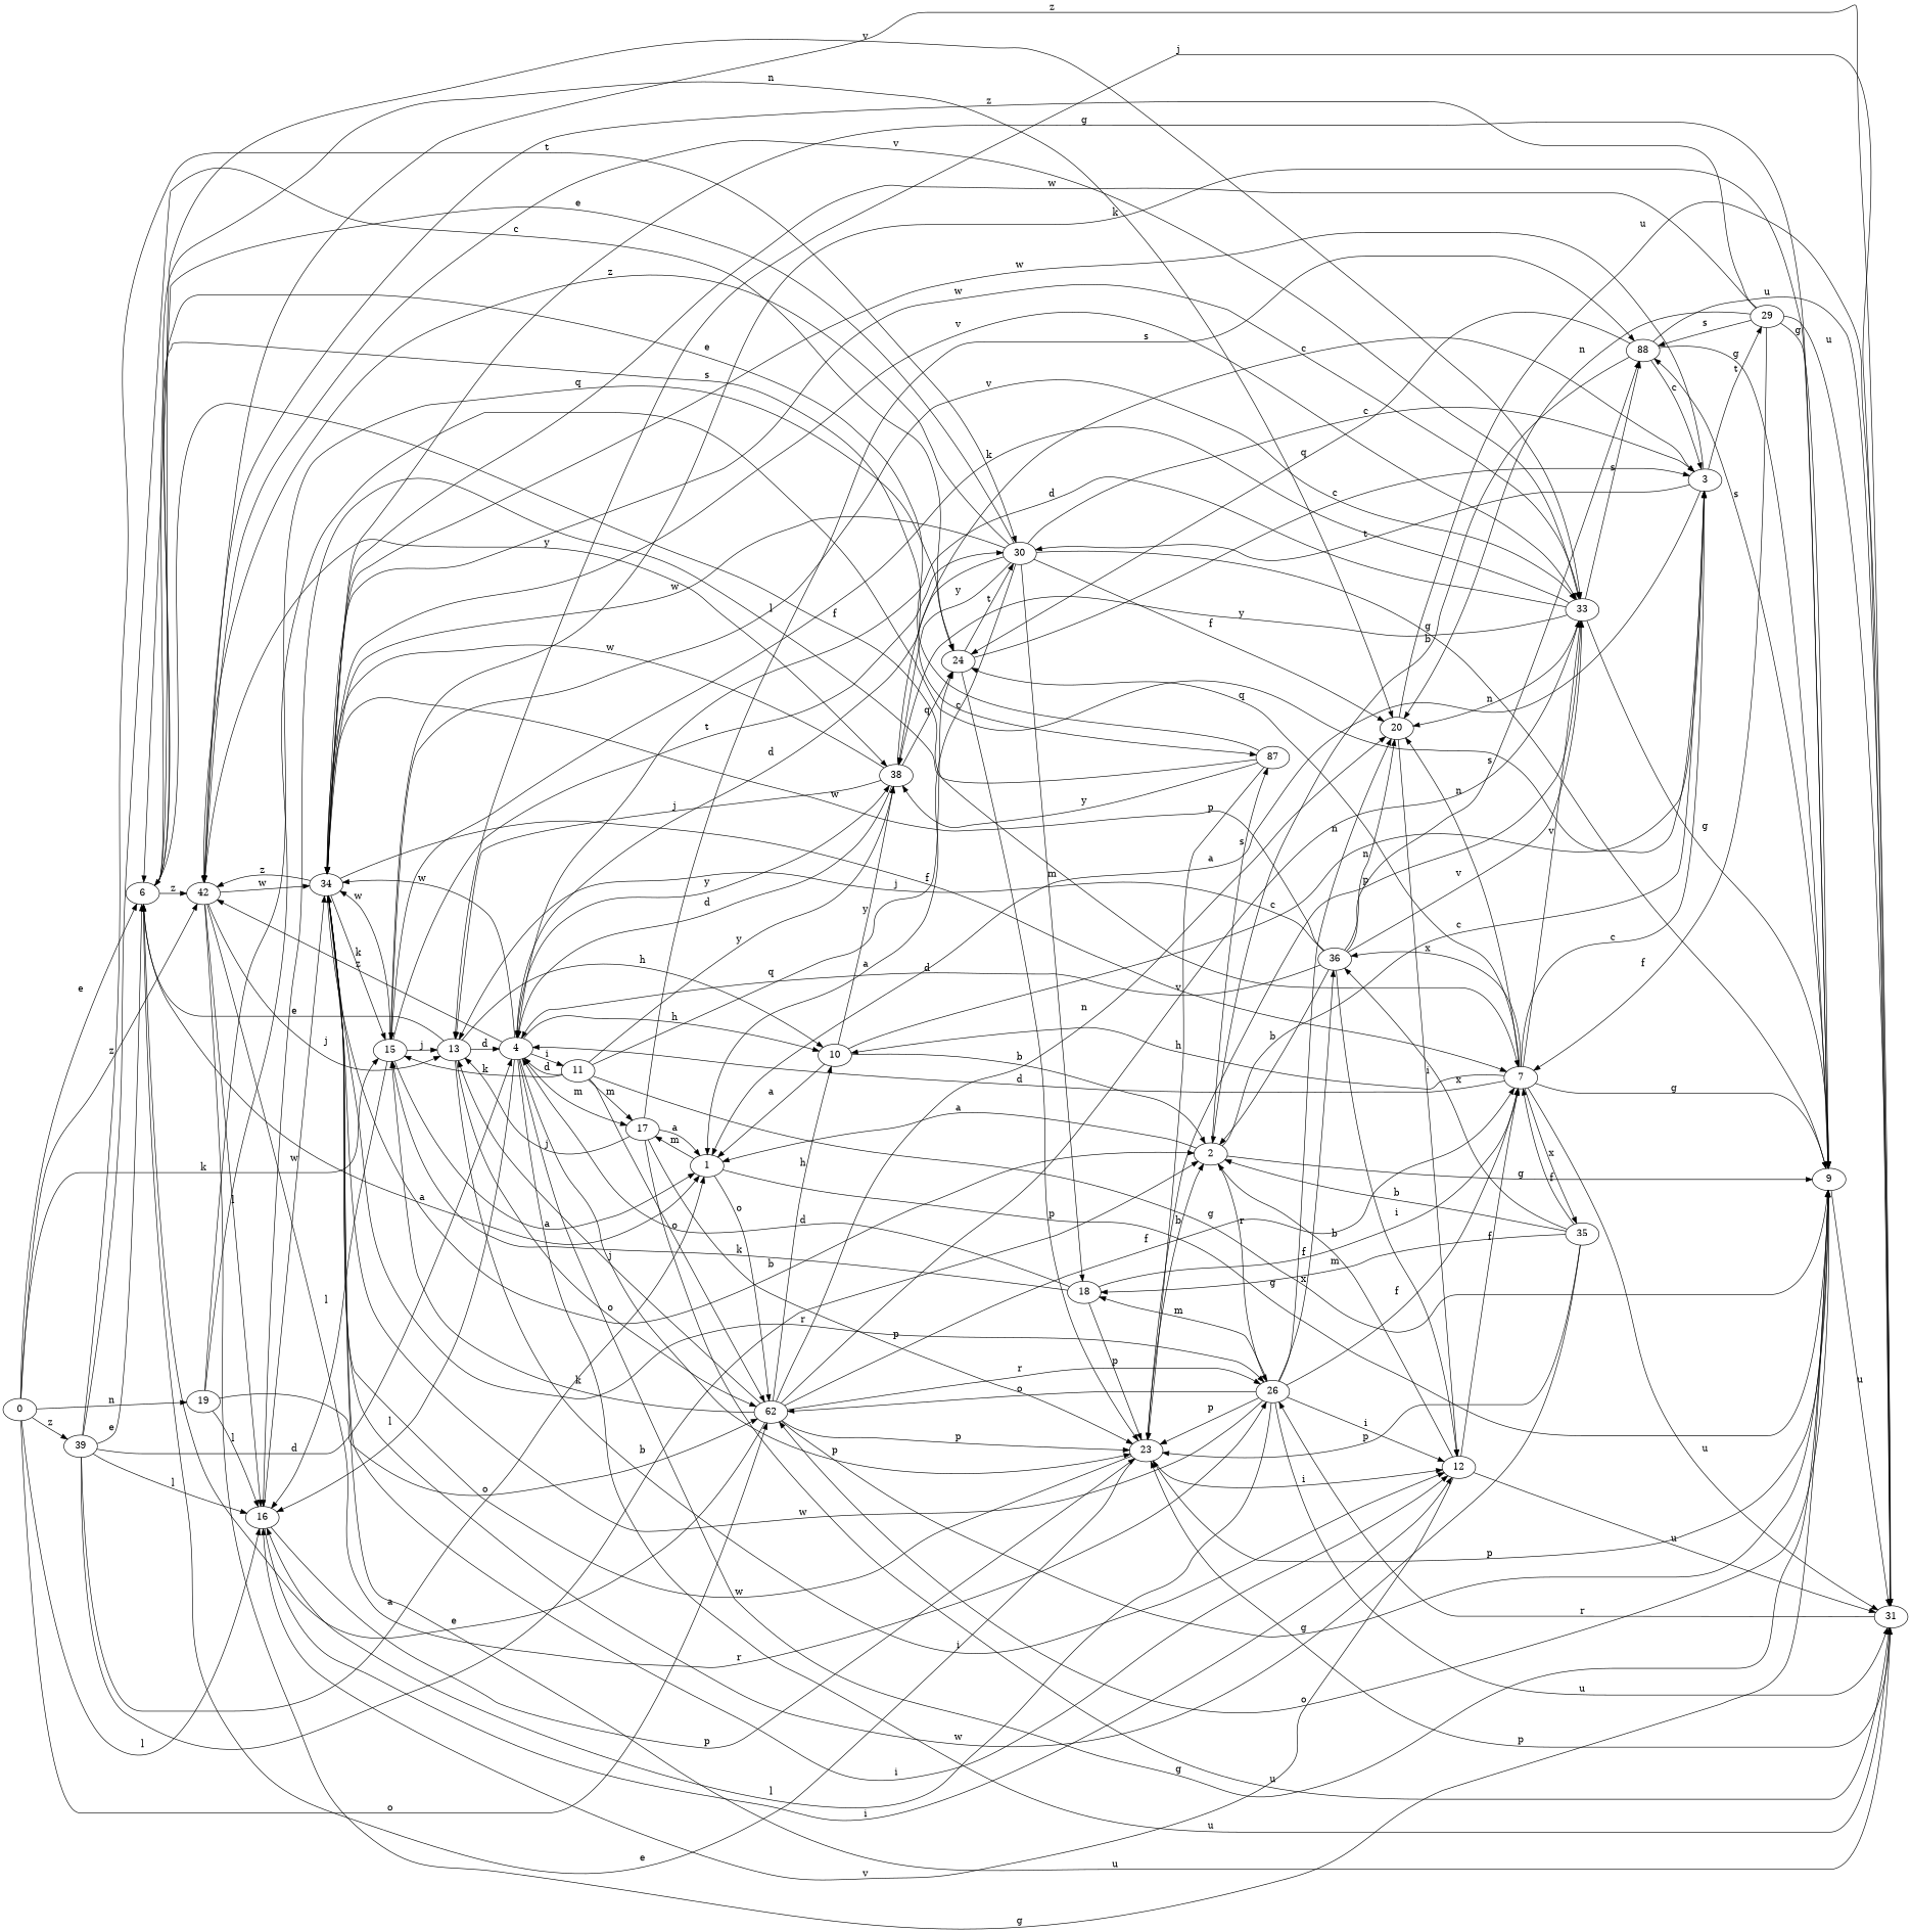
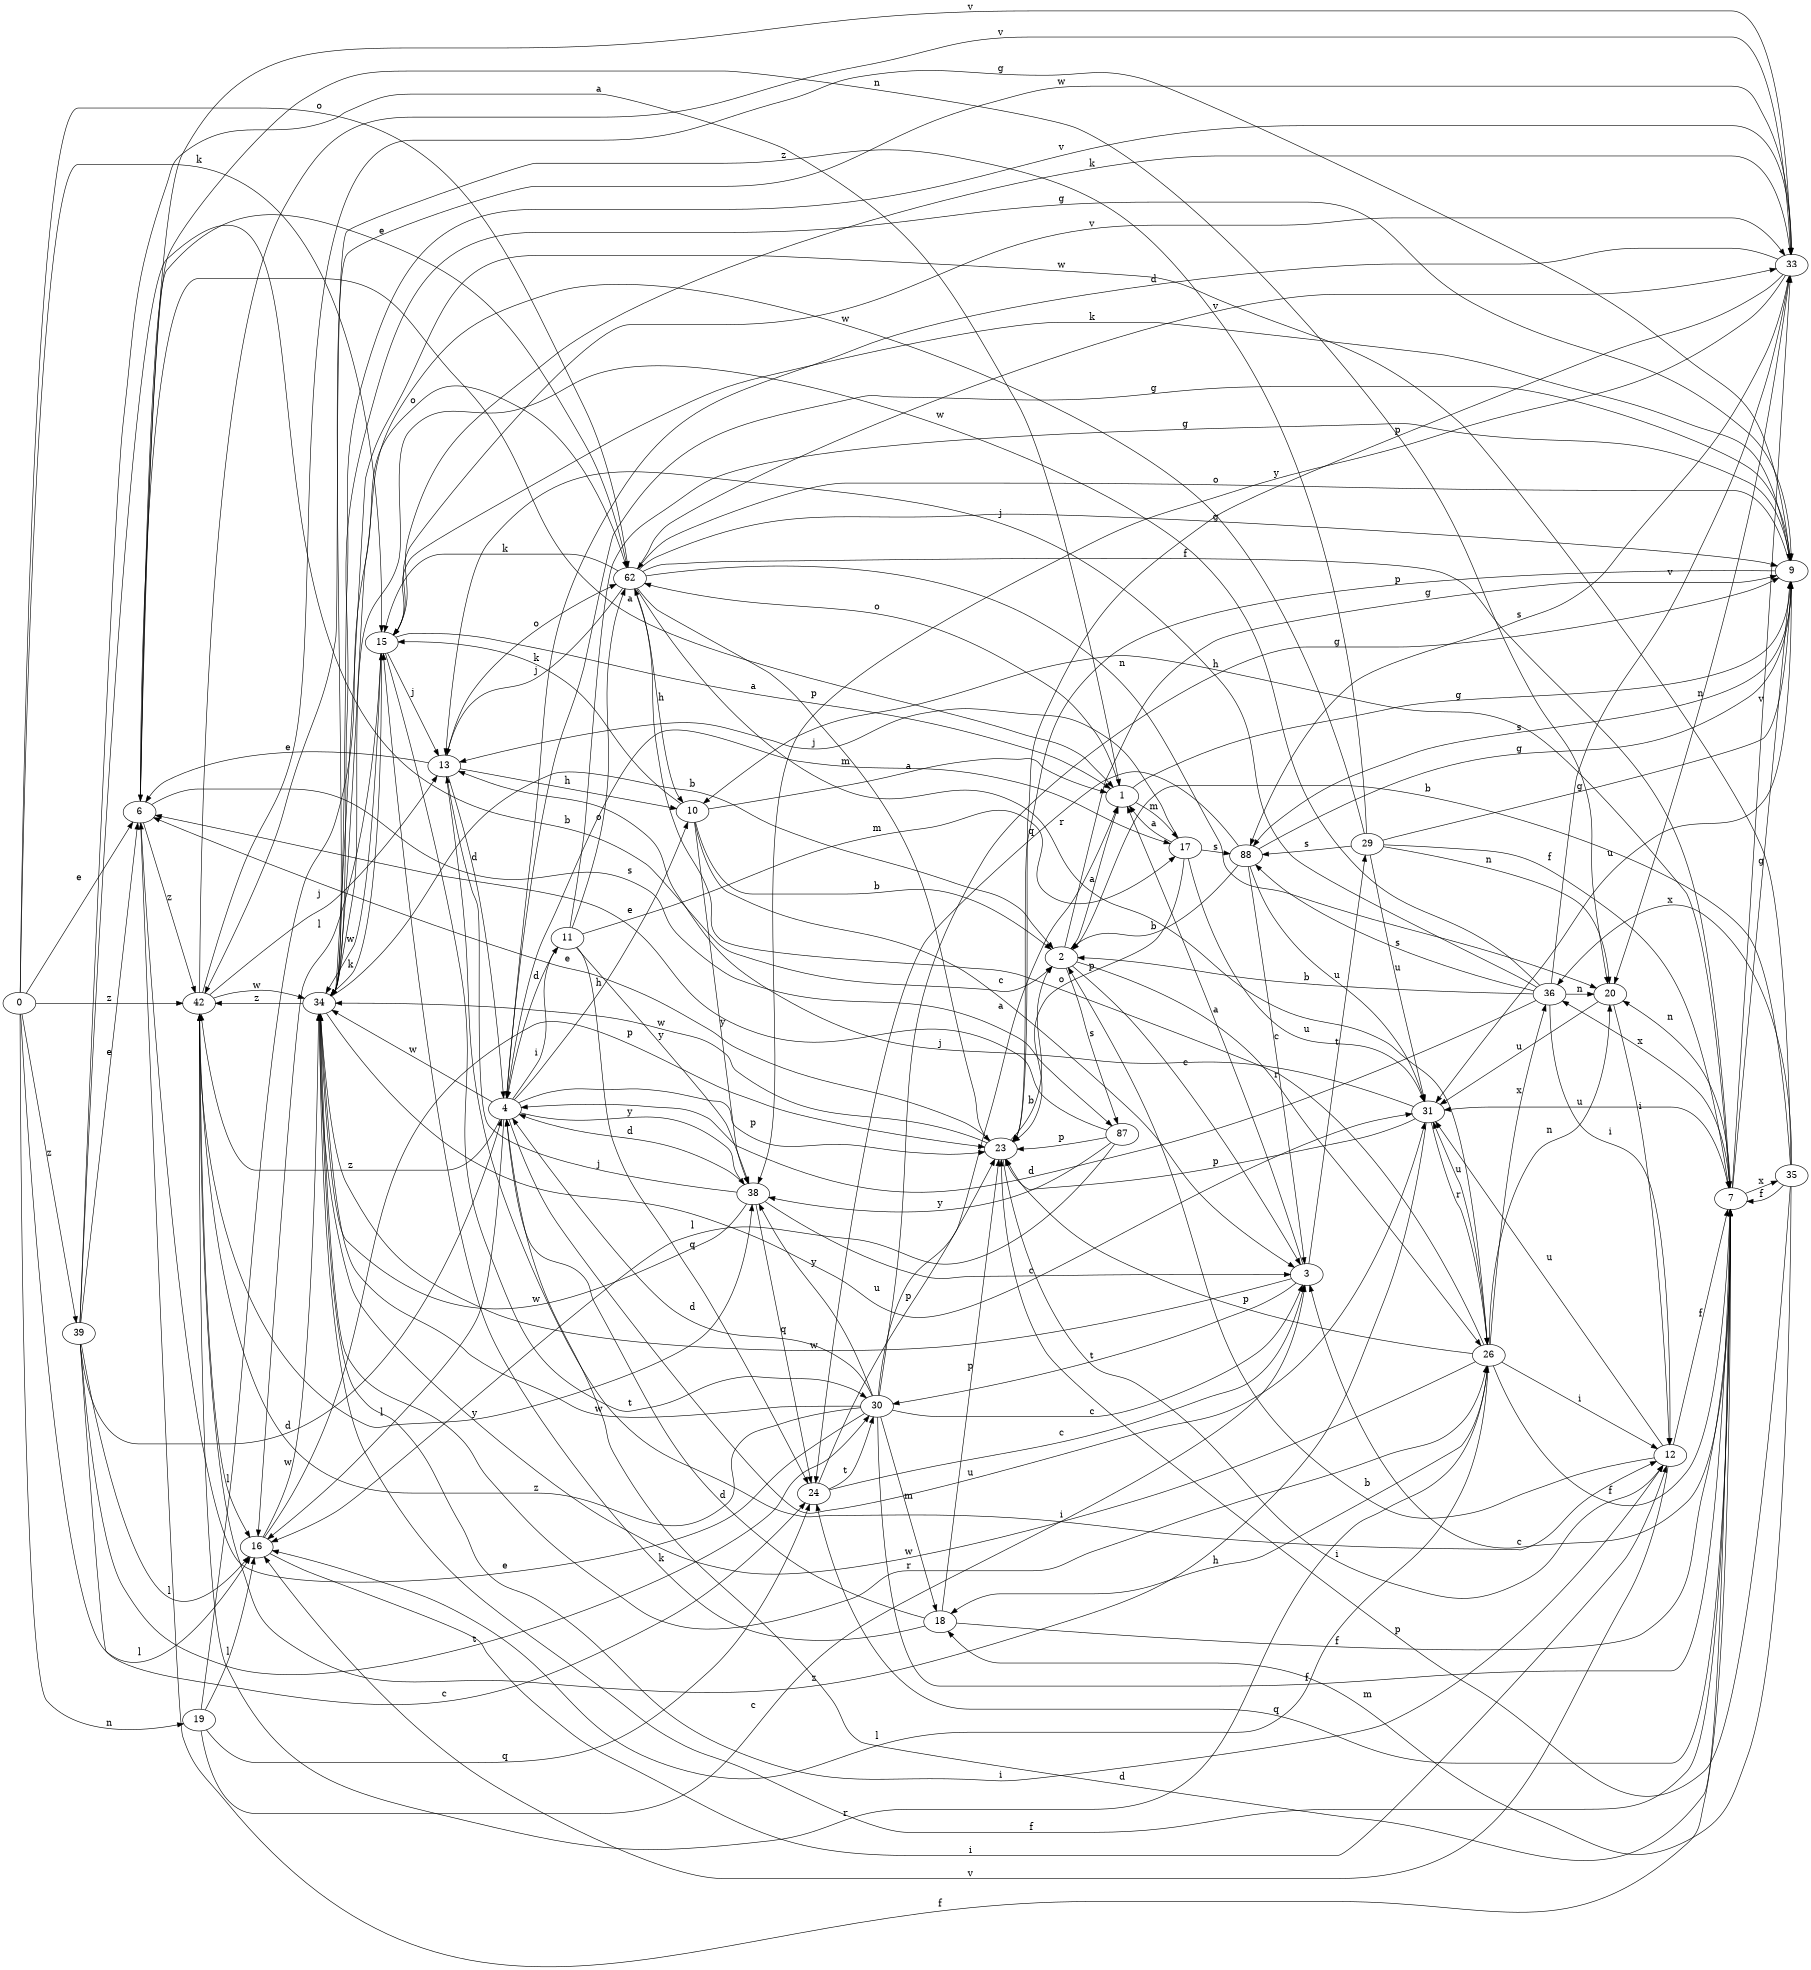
  strict digraph {
    rankdir=LR
    0
    6
    15
    16
    19
    n6 [label=62]
    39
    42
    1
    n10 [label=87]
    7
    20
    33
    30
    34
    13
    23
    12
    3
    24
    9
    26
    10
    2
    4
    38
    17
    31
    n29 [label=88]
    29
    11
    36
    18
    35
    0 -> 6 [label=e]
    0 -> 15 [label=k]
    0 -> 16 [label=l]
    0 -> 19 [label=n]
    0 -> n6 [label=o]
    0 -> 39 [label=z]
    0 -> 42 [label=z]
    6 -> 42 [label=z]
    6 -> 1 [label=a]
    6 -> n10 [label=s]
    6 -> 7 [label=f]
    6 -> 20 [label=n]
    6 -> 33 [label=v]
    15 -> 16 [label=l]
    15 -> 1 [label=a]
    15 -> 33 [label=v]
    15 -> 30 [label=t]
    15 -> 34 [label=w]
    15 -> 13 [label=j]
    16 -> 34 [label=w]
    16 -> 23 [label=p]
    16 -> 12 [label=i]
    19 -> 16 [label=l]
    19 -> n6 [label=o]
    19 -> 3 [label=c]
    19 -> 24 [label=q]
    n6 -> 6 [label=e]
    n6 -> 15 [label=k]
    n6 -> 7 [label=f]
    n6 -> 20 [label=n]
    n6 -> 33 [label=v]
    n6 -> 13 [label=j]
    n6 -> 23 [label=p]
    n6 -> 9 [label=g]
    n6 -> 26 [label=r]
    n6 -> 10 [label=h]
    39 -> 6 [label=e]
    39 -> 16 [label=l]
    39 -> 1 [label=a]
    39 -> 30 [label=t]
    39 -> 24 [label=c]
    39 -> 2 [label=b]
    39 -> 4 [label=d]
    42 -> 16 [label=l]
    42 -> 33 [label=v]
    42 -> 34 [label=w]
    42 -> 13 [label=j]
    42 -> 9 [label=g]
    42 -> 26 [label=r]
    42 -> 38 [label=y]
    1 -> n6 [label=o]
    1 -> 9 [label=g]
    1 -> 17 [label=m]
    n10 -> 6 [label=e]
    n10 -> 16 [label=l]
    n10 -> 23 [label=p]
    n10 -> 38 [label=y]
    7 -> 20 [label=n]
    7 -> 33 [label=v]
    7 -> 3 [label=c]
    7 -> 24 [label=q]
    7 -> 9 [label=g]
    7 -> 10 [label=h]
    7 -> 4 [label=d]
    7 -> 31 [label=u]
    7 -> 36 [label=x]
    7 -> 35 [label=x]
    20 -> 12 [label=i]
    20 -> 31 [label=u]
    33 -> 15 [label=k]
    33 -> 20 [label=n]
    33 -> 34 [label=w]
    33 -> 23 [label=p]
-   33 -> 9 [label=g]
    33 -> 4 [label=d]
    33 -> 38 [label=y]
    33 -> n29 [label=s]
    30 -> 6 [label=e]
    30 -> 42 [label=z]
    30 -> 1 [label=a]
-   30 -> 20 [label=f]
+   30 -> 7 [label=f]
    30 -> 34 [label=w]
    30 -> 3 [label=c]
    30 -> 9 [label=g]
    30 -> 4 [label=d]
    30 -> 38 [label=y]
    30 -> 18 [label=m]
    34 -> 15 [label=k]
    34 -> 42 [label=z]
    34 -> 7 [label=f]
    34 -> 33 [label=v]
    34 -> 12 [label=i]
    34 -> 9 [label=g]
    34 -> 26 [label=r]
    34 -> 2 [label=b]
    34 -> 31 [label=u]
    13 -> 6 [label=e]
    13 -> n6 [label=o]
    13 -> 12 [label=i]
    13 -> 10 [label=h]
    13 -> 4 [label=d]
    23 -> 6 [label=e]
    23 -> 34 [label=w]
    23 -> 12 [label=i]
    23 -> 2 [label=b]
    12 -> 16 [label=v]
    12 -> 7 [label=f]
    12 -> 2 [label=b]
    12 -> 31 [label=u]
    3 -> 1 [label=a]
    3 -> 30 [label=t]
    3 -> 34 [label=w]
    3 -> 29 [label=t]
    24 -> 30 [label=t]
    24 -> 23 [label=p]
    24 -> 3 [label=c]
    9 -> 15 [label=k]
    9 -> n6 [label=o]
    9 -> 23 [label=p]
    9 -> 31 [label=u]
    9 -> n29 [label=s]
    26 -> 16 [label=l]
    26 -> n6 [label=o]
    26 -> 7 [label=f]
    26 -> 20 [label=n]
    26 -> 34 [label=w]
    26 -> 23 [label=p]
    26 -> 12 [label=i]
    26 -> 31 [label=u]
    26 -> 36 [label=x]
-   26 -> 18 [label=m]
-   11 -> 15 [label=k]
+   26 -> 18 [label=h]
+   10 -> 15 [label=k]
    10 -> 1 [label=a]
    10 -> 3 [label=c]
    10 -> 2 [label=b]
    10 -> 38 [label=y]
    2 -> 1 [label=a]
    2 -> n10 [label=s]
    2 -> 3 [label=c]
    2 -> 9 [label=g]
    2 -> 26 [label=r]
    4 -> 16 [label=l]
    4 -> 42 [label=z]
    4 -> 34 [label=w]
    4 -> 23 [label=p]
    4 -> 9 [label=g]
    4 -> 10 [label=h]
    4 -> 38 [label=y]
    4 -> 17 [label=m]
    4 -> 31 [label=u]
    4 -> 11 [label=i]
    38 -> 34 [label=w]
    38 -> 13 [label=j]
    38 -> 3 [label=c]
    38 -> 24 [label=q]
    38 -> 4 [label=d]
    17 -> 1 [label=a]
    17 -> 13 [label=j]
    17 -> 23 [label=p]
    17 -> 31 [label=u]
    17 -> n29 [label=s]
    31 -> 42 [label=z]
    31 -> 13 [label=j]
    31 -> 23 [label=p]
    31 -> 26 [label=r]
    n29 -> 3 [label=c]
    n29 -> 24 [label=q]
    n29 -> 9 [label=g]
    n29 -> 2 [label=b]
    n29 -> 31 [label=u]
    29 -> 42 [label=z]
    29 -> 7 [label=f]
    29 -> 20 [label=n]
    29 -> 34 [label=w]
    29 -> 9 [label=g]
    29 -> 31 [label=u]
    29 -> n29 [label=s]
    11 -> n6 [label=o]
    11 -> 24 [label=q]
    11 -> 9 [label=g]
    11 -> 4 [label=d]
    11 -> 38 [label=y]
    11 -> 17 [label=m]
    36 -> 20 [label=n]
    36 -> 33 [label=v]
    36 -> 34 [label=w]
    36 -> 13 [label=j]
    36 -> 12 [label=i]
    36 -> 2 [label=b]
    36 -> 4 [label=d]
    36 -> n29 [label=s]
    18 -> 15 [label=k]
    18 -> 7 [label=f]
    18 -> 23 [label=p]
    18 -> 4 [label=d]
    35 -> 7 [label=f]
    35 -> 34 [label=w]
    35 -> 23 [label=p]
    35 -> 2 [label=b]
    35 -> 36 [label=x]
    35 -> 18 [label=m]
  }
